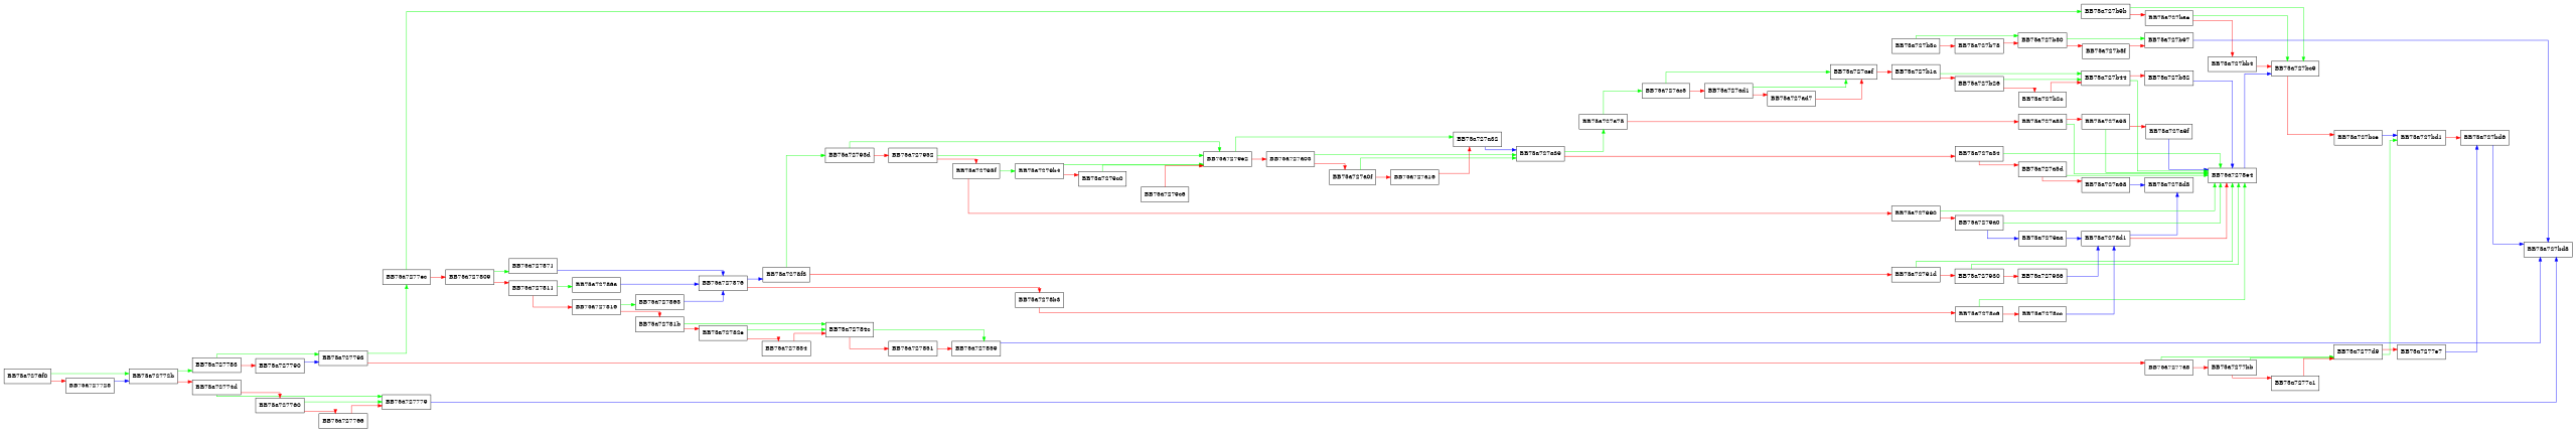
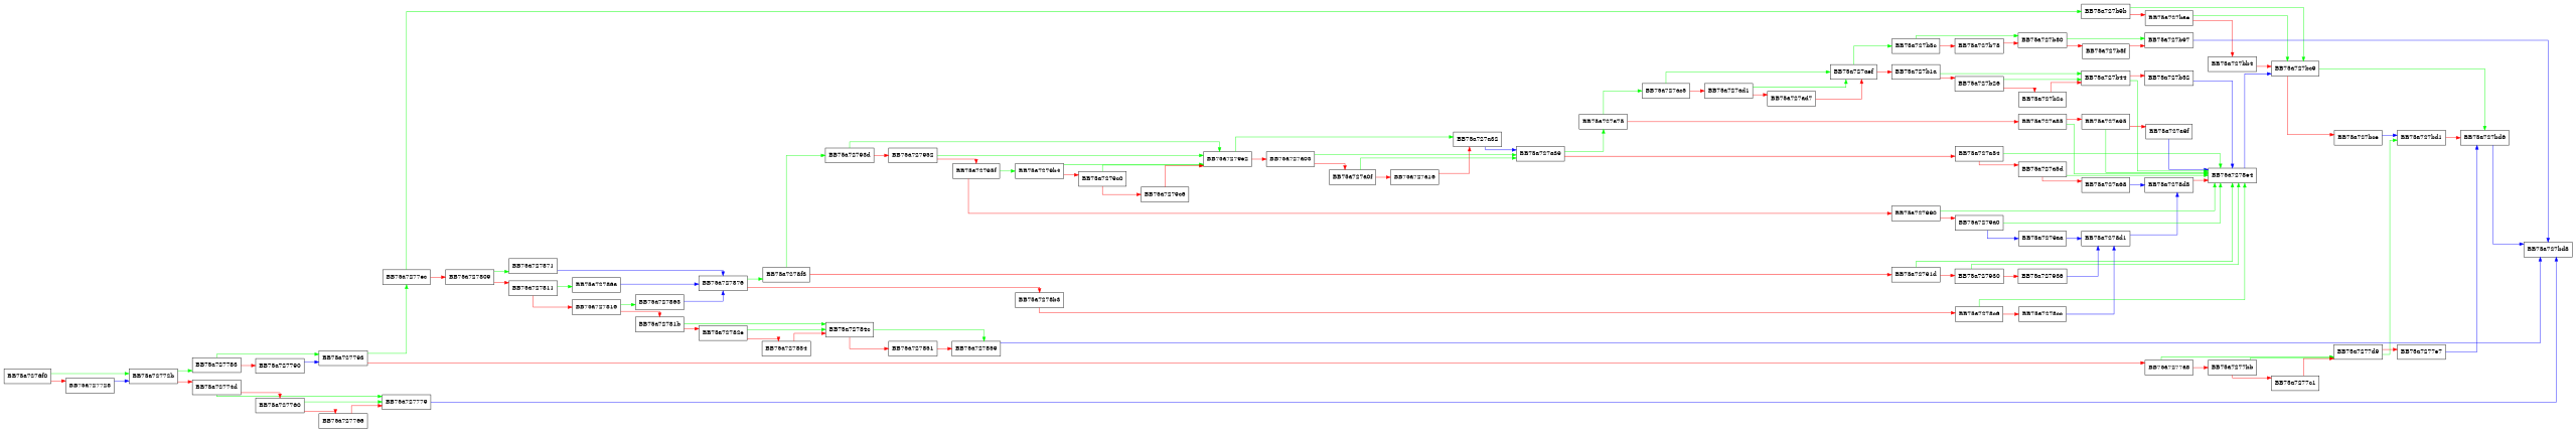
  digraph {
    rankdir=LR
    splines=ortho
    node [shape=box]
    edge [color=red]
    BB75a7276f0
    BB75a72772b
    BB75a727728
    BB75a727783
    BB75a72774d
    BB75a727793
    BB75a727790
    BB75a727779
    BB75a727760
    BB75a7277ec
    BB75a7277a8
    BB75a727bd8
    BB75a727766
    BB75a727b9b
    BB75a727809
    BB75a7277d9
    BB75a7277bb
    BB75a727bc9
    BB75a727bae
    BB75a727871
    BB75a727811
    BB75a727bd1
    BB75a7277e7
    BB75a7277c1
    BB75a727bd6
    BB75a727bce
    BB75a727bb4
    BB75a727876
    BB75a72786a
    BB75a727816
    BB75a7278f3
    BB75a7278b3
    BB75a727863
    BB75a72781b
    BB75a72784c
    BB75a72782e
    BB75a727859
    BB75a727851
    BB75a727834
    BB75a72793d
    BB75a72791d
    BB75a7278c6
    BB75a7279e2
    BB75a727952
    BB75a7278e4
    BB75a727930
    BB75a7278cc
    BB75a7278d1
    BB75a7278d5
    BB75a727a32
    BB75a727a03
    BB75a72795f
    BB75a727936
    BB75a727a39
    BB75a727a0f
    BB75a7279b4
    BB75a727990
    BB75a7279c0
    BB75a7279a0
    BB75a7279c6
    BB75a7279aa
    BB75a727a75
    BB75a727a54
    BB75a727a16
    BB75a727ac5
    BB75a727a85
    BB75a727a5d
    BB75a727aef
    BB75a727ad1
    BB75a727a95
    BB75a727a68
    BB75a727b5c
    BB75a727b1a
    BB75a727ad7
    BB75a727a9f
    BB75a727b80
    BB75a727b78
    BB75a727b44
    BB75a727b26
    BB75a727b97
    BB75a727b8f
    BB75a727b52
    BB75a727b2c
    BB75a7276f0 -> BB75a72772b [color=green]
    BB75a7276f0 -> BB75a727728
    BB75a72772b -> BB75a727783 [color=green]
    BB75a72772b -> BB75a72774d
    BB75a727728 -> BB75a72772b [color=blue]
    BB75a727783 -> BB75a727793 [color=green]
    BB75a727783 -> BB75a727790
    BB75a72774d -> BB75a727779 [color=green]
    BB75a72774d -> BB75a727760
    BB75a727793 -> BB75a7277ec [color=green]
    BB75a727793 -> BB75a7277a8
    BB75a727790 -> BB75a727793 [color=blue]
    BB75a727779 -> BB75a727bd8 [color=blue]
    BB75a727760 -> BB75a727779 [color=green]
    BB75a727760 -> BB75a727766
    BB75a7277ec -> BB75a727b9b [color=green]
    BB75a7277ec -> BB75a727809
    BB75a7277a8 -> BB75a7277d9 [color=green]
    BB75a7277a8 -> BB75a7277bb
    BB75a727766 -> BB75a727779
    BB75a727b9b -> BB75a727bc9 [color=green]
    BB75a727b9b -> BB75a727bae
    BB75a727809 -> BB75a727871 [color=green]
    BB75a727809 -> BB75a727811
    BB75a7277d9 -> BB75a727bd1 [color=green]
    BB75a7277d9 -> BB75a7277e7
    BB75a7277bb -> BB75a7277d9 [color=green]
    BB75a7277bb -> BB75a7277c1
+   BB75a727bc9 -> BB75a727bd6 [color=green]
    BB75a727bc9 -> BB75a727bce
    BB75a727bae -> BB75a727bc9 [color=green]
    BB75a727bae -> BB75a727bb4
    BB75a727871 -> BB75a727876 [color=blue]
    BB75a727811 -> BB75a72786a [color=green]
    BB75a727811 -> BB75a727816
    BB75a727bd1 -> BB75a727bd6
    BB75a7277e7 -> BB75a727bd6 [color=blue]
    BB75a7277c1 -> BB75a7277d9
    BB75a727bd6 -> BB75a727bd8 [color=blue]
    BB75a727bce -> BB75a727bd1 [color=blue]
    BB75a727bb4 -> BB75a727bc9
-   BB75a727876 -> BB75a7278f3 [color=blue]
+   BB75a727876 -> BB75a7278f3 [color=green]
    BB75a727876 -> BB75a7278b3
    BB75a72786a -> BB75a727876 [color=blue]
    BB75a727816 -> BB75a727863 [color=green]
    BB75a727816 -> BB75a72781b
    BB75a7278f3 -> BB75a72793d [color=green]
    BB75a7278f3 -> BB75a72791d
    BB75a7278b3 -> BB75a7278c6
    BB75a727863 -> BB75a727876 [color=blue]
    BB75a72781b -> BB75a72784c [color=green]
    BB75a72781b -> BB75a72782e
    BB75a72784c -> BB75a727859 [color=green]
    BB75a72784c -> BB75a727851
    BB75a72782e -> BB75a72784c [color=green]
    BB75a72782e -> BB75a727834
    BB75a727859 -> BB75a727bd8 [color=blue]
    BB75a727851 -> BB75a727859
    BB75a727834 -> BB75a72784c
    BB75a72793d -> BB75a7279e2 [color=green]
    BB75a72793d -> BB75a727952
    BB75a72791d -> BB75a7278e4 [color=green]
    BB75a72791d -> BB75a727930
    BB75a7278c6 -> BB75a7278e4 [color=green]
    BB75a7278c6 -> BB75a7278cc
    BB75a7279e2 -> BB75a727a32 [color=green]
    BB75a7279e2 -> BB75a727a03
    BB75a727952 -> BB75a7279e2 [color=green]
    BB75a727952 -> BB75a72795f
    BB75a7278e4 -> BB75a727bc9 [color=blue]
    BB75a727930 -> BB75a7278e4 [color=green]
    BB75a727930 -> BB75a727936
    BB75a7278cc -> BB75a7278d1 [color=blue]
    BB75a7278d1 -> BB75a7278d5 [color=blue]
-   BB75a7278d1 -> BB75a7278e4
+   BB75a7278d5 -> BB75a7278e4
    BB75a727a32 -> BB75a727a39 [color=blue]
    BB75a727a03 -> BB75a727a39 [color=green]
    BB75a727a03 -> BB75a727a0f
    BB75a72795f -> BB75a7279b4 [color=green]
    BB75a72795f -> BB75a727990
    BB75a727936 -> BB75a7278d1 [color=blue]
    BB75a727a39 -> BB75a727a75 [color=green]
    BB75a727a39 -> BB75a727a54
    BB75a727a0f -> BB75a727a39 [color=green]
    BB75a727a0f -> BB75a727a16
    BB75a7279b4 -> BB75a7279e2 [color=green]
    BB75a7279b4 -> BB75a7279c0
    BB75a727990 -> BB75a7278e4 [color=green]
    BB75a727990 -> BB75a7279a0
    BB75a7279c0 -> BB75a7279e2 [color=green]
+   BB75a7279c0 -> BB75a7279c6
    BB75a7279a0 -> BB75a7278e4 [color=green]
    BB75a7279a0 -> BB75a7279aa [color=blue]
    BB75a7279c6 -> BB75a7279e2
    BB75a7279aa -> BB75a7278d1 [color=blue]
    BB75a727a75 -> BB75a727ac5 [color=green]
    BB75a727a75 -> BB75a727a85
    BB75a727a54 -> BB75a7278e4 [color=green]
    BB75a727a54 -> BB75a727a5d
    BB75a727a16 -> BB75a727a32
    BB75a727ac5 -> BB75a727aef [color=green]
    BB75a727ac5 -> BB75a727ad1
    BB75a727a85 -> BB75a7278e4 [color=green]
    BB75a727a85 -> BB75a727a95
    BB75a727a5d -> BB75a7278e4 [color=green]
    BB75a727a5d -> BB75a727a68
+   BB75a727aef -> BB75a727b5c [color=green]
    BB75a727aef -> BB75a727b1a
    BB75a727ad1 -> BB75a727aef [color=green]
    BB75a727ad1 -> BB75a727ad7
    BB75a727a95 -> BB75a7278e4 [color=green]
    BB75a727a95 -> BB75a727a9f
    BB75a727a68 -> BB75a7278d5 [color=blue]
    BB75a727b5c -> BB75a727b80 [color=green]
    BB75a727b5c -> BB75a727b78
    BB75a727b1a -> BB75a727b44 [color=green]
    BB75a727b1a -> BB75a727b26
    BB75a727ad7 -> BB75a727aef
    BB75a727a9f -> BB75a7278e4 [color=blue]
    BB75a727b80 -> BB75a727b97 [color=green]
    BB75a727b80 -> BB75a727b8f
    BB75a727b78 -> BB75a727b80
    BB75a727b44 -> BB75a7278e4 [color=green]
    BB75a727b44 -> BB75a727b52
    BB75a727b26 -> BB75a727b44 [color=green]
    BB75a727b26 -> BB75a727b2c
    BB75a727b97 -> BB75a727bd8 [color=blue]
    BB75a727b8f -> BB75a727b97
    BB75a727b52 -> BB75a7278e4 [color=blue]
    BB75a727b2c -> BB75a727b44
  }
